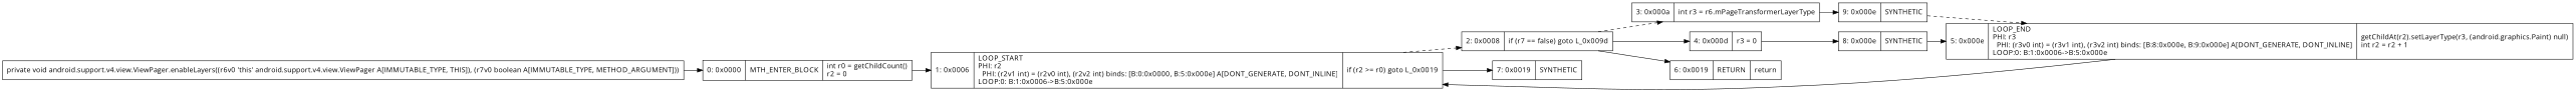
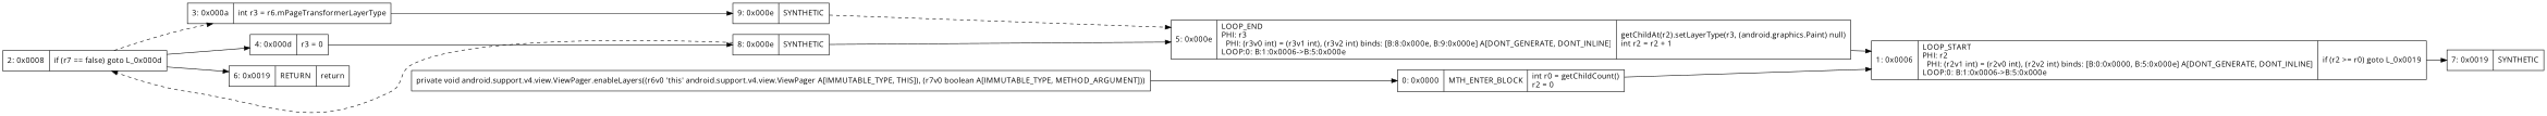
  digraph {
    fontname="Open Sans"
    rankdir=LR
    node [fontname="Open Sans" shape=record]
    edge [fontname="Open Sans"]
    n1 [label="{0\:\ 0x0000|MTH_ENTER_BLOCK\l|int r0 = getChildCount()\lr2 = 0\l}"]
    n2 [label="{1\:\ 0x0006|LOOP_START\lPHI: r2 \l  PHI: (r2v1 int) = (r2v0 int), (r2v2 int) binds: [B:0:0x0000, B:5:0x000e] A[DONT_GENERATE, DONT_INLINE]\lLOOP:0: B:1:0x0006\-\>B:5:0x000e\l|if (r2 \>= r0) goto L_0x0019\l}"]
-   n3 [label="{2\:\ 0x0008|if (r7 == false) goto L_0x009d\l}"]
+   n3 [label="{2\:\ 0x0008|if (r7 == false) goto L_0x000d\l}"]
    n4 [label="{7\:\ 0x0019|SYNTHETIC\l}"]
    n5 [label="{3\:\ 0x000a|int r3 = r6.mPageTransformerLayerType\l}"]
    n6 [label="{4\:\ 0x000d|r3 = 0\l}"]
    n7 [label="{6\:\ 0x0019|RETURN\l|return\l}"]
    n8 [label="{9\:\ 0x000e|SYNTHETIC\l}"]
    n9 [label="{8\:\ 0x000e|SYNTHETIC\l}"]
    n10 [label="{5\:\ 0x000e|LOOP_END\lPHI: r3 \l  PHI: (r3v0 int) = (r3v1 int), (r3v2 int) binds: [B:8:0x000e, B:9:0x000e] A[DONT_GENERATE, DONT_INLINE]\lLOOP:0: B:1:0x0006\-\>B:5:0x000e\l|getChildAt(r2).setLayerType(r3, (android.graphics.Paint) null)\lint r2 = r2 + 1\l}"]
    n11 [label="{private void android.support.v4.view.ViewPager.enableLayers((r6v0 'this' android.support.v4.view.ViewPager A[IMMUTABLE_TYPE, THIS]), (r7v0 boolean A[IMMUTABLE_TYPE, METHOD_ARGUMENT])) }"]
    n1 -> n2
-   n2 -> n3 [style=dashed]
+   n9 -> n3 [style=dashed]
    n2 -> n4
    n3 -> n5 [style=dashed]
    n3 -> n6
    n3 -> n7
    n5 -> n8
    n6 -> n9
    n8 -> n10 [style=dashed]
    n9 -> n10
    n10 -> n2
    n11 -> n1
  }
